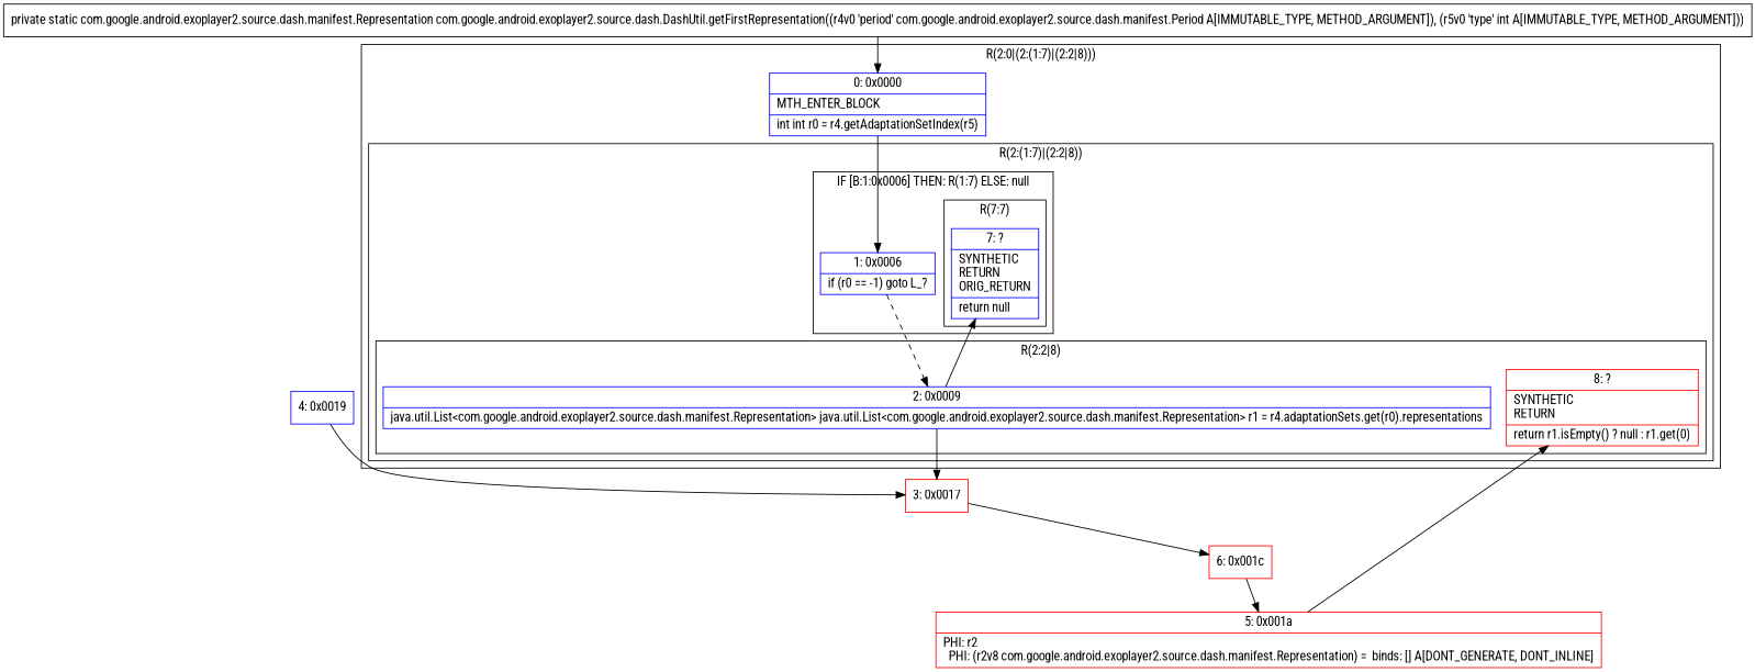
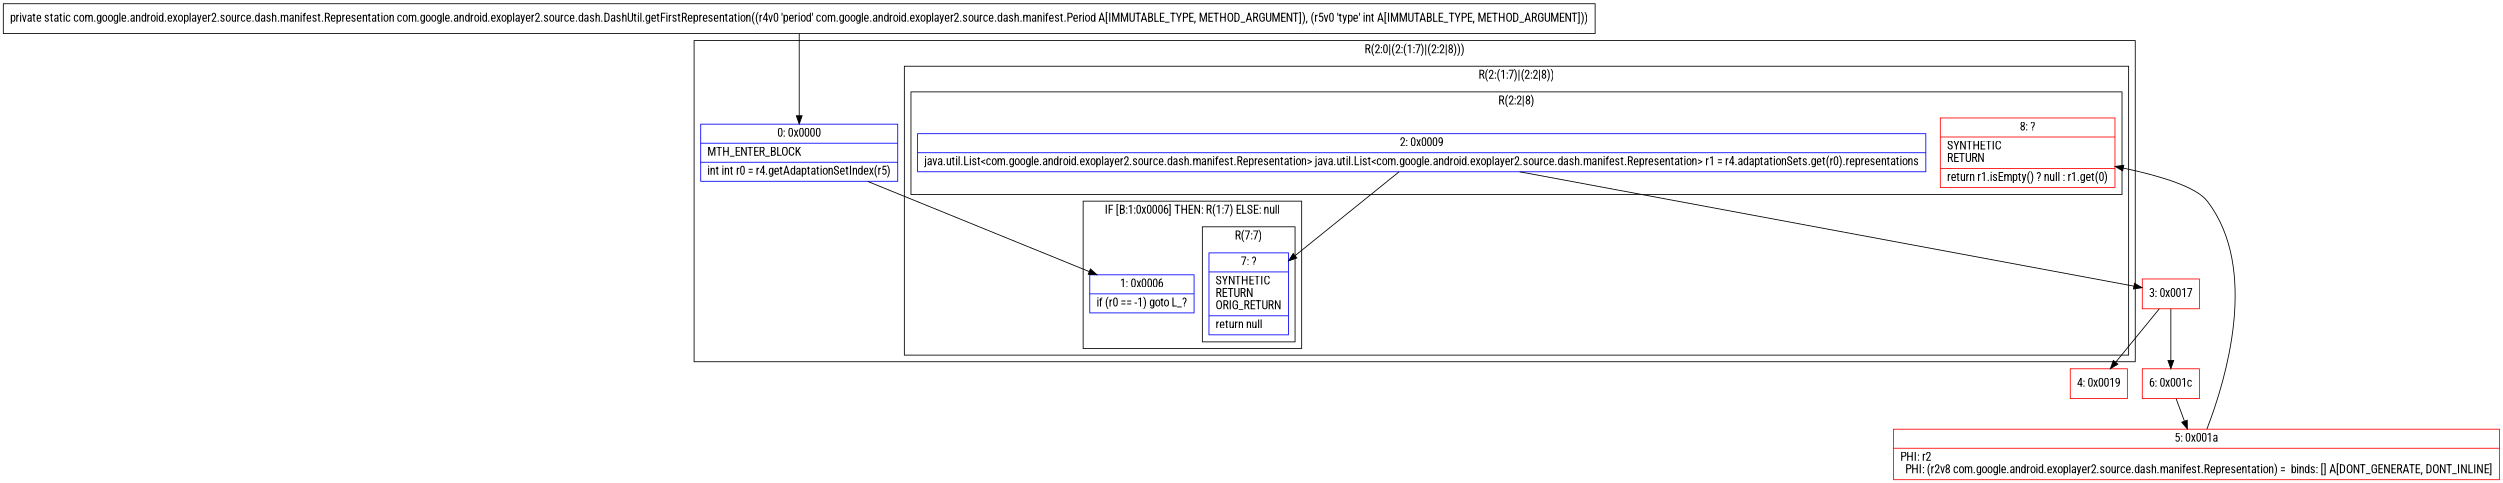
  digraph {
    fontname="Roboto Condensed"
    node [color=red fontname="Roboto Condensed" shape=record]
    edge [fontname="Roboto Condensed"]
    n1 [color=blue label="{7\:\ ?|SYNTHETIC\lRETURN\lORIG_RETURN\l|return null\l}"]
    n2 [color=blue label="{1\:\ 0x0006|if (r0 == \-1) goto L_?\l}"]
    n3 [color=blue label="{2\:\ 0x0009|java.util.List\<com.google.android.exoplayer2.source.dash.manifest.Representation\> java.util.List\<com.google.android.exoplayer2.source.dash.manifest.Representation\> r1 = r4.adaptationSets.get(r0).representations\l}"]
    n4 [label="{8\:\ ?|SYNTHETIC\lRETURN\l|return r1.isEmpty() ? null : r1.get(0)\l}"]
    n5 [color=blue label="{0\:\ 0x0000|MTH_ENTER_BLOCK\l|int int r0 = r4.getAdaptationSetIndex(r5)\l}"]
    n6 [label="{3\:\ 0x0017}"]
-   n7 [color=blue label="{4\:\ 0x0019}"]
+   n7 [label="{4\:\ 0x0019}"]
    n8 [label="{6\:\ 0x001c}"]
    n9 [label="{5\:\ 0x001a|PHI: r2 \l  PHI: (r2v8 com.google.android.exoplayer2.source.dash.manifest.Representation) =  binds: [] A[DONT_GENERATE, DONT_INLINE]\l}"]
    n10 [label="{private static com.google.android.exoplayer2.source.dash.manifest.Representation com.google.android.exoplayer2.source.dash.DashUtil.getFirstRepresentation((r4v0 'period' com.google.android.exoplayer2.source.dash.manifest.Period A[IMMUTABLE_TYPE, METHOD_ARGUMENT]), (r5v0 'type' int A[IMMUTABLE_TYPE, METHOD_ARGUMENT])) }" color=""]
    subgraph cluster_1 {
      label="R(2:0|(2:(1:7)|(2:2|8)))"
      n5
      subgraph cluster_2 {
        label="R(2:(1:7)|(2:2|8))"
        subgraph cluster_3 {
          label="IF [B:1:0x0006] THEN: R(1:7) ELSE: null"
          n2
          subgraph cluster_4 {
            label="R(7:7)"
            n1
          }
        }
        subgraph cluster_5 {
          label="R(2:2|8)"
          n3
          n4
        }
      }
    }
-   n2 -> n3 [style=dashed]
    n3 -> n1
    n3 -> n6
    n5 -> n2
-   n7 -> n6
+   n6 -> n7
    n6 -> n8
    n8 -> n9
    n9 -> n4
    n10 -> n5
  }
